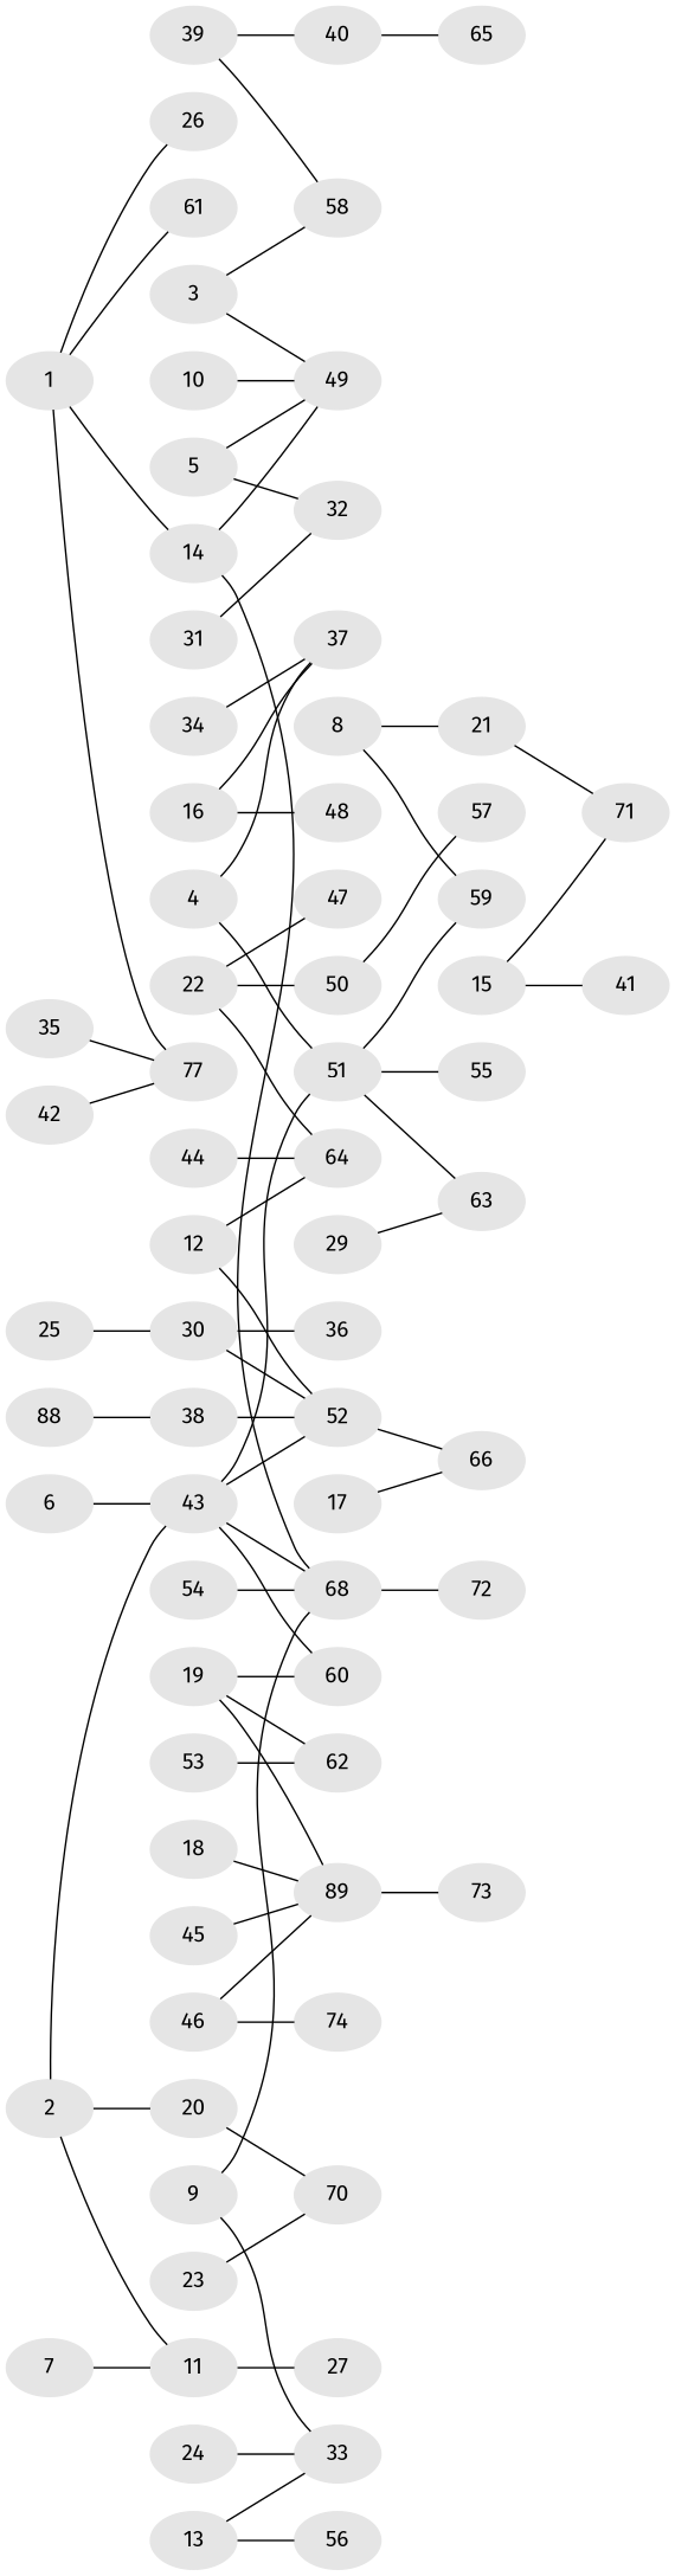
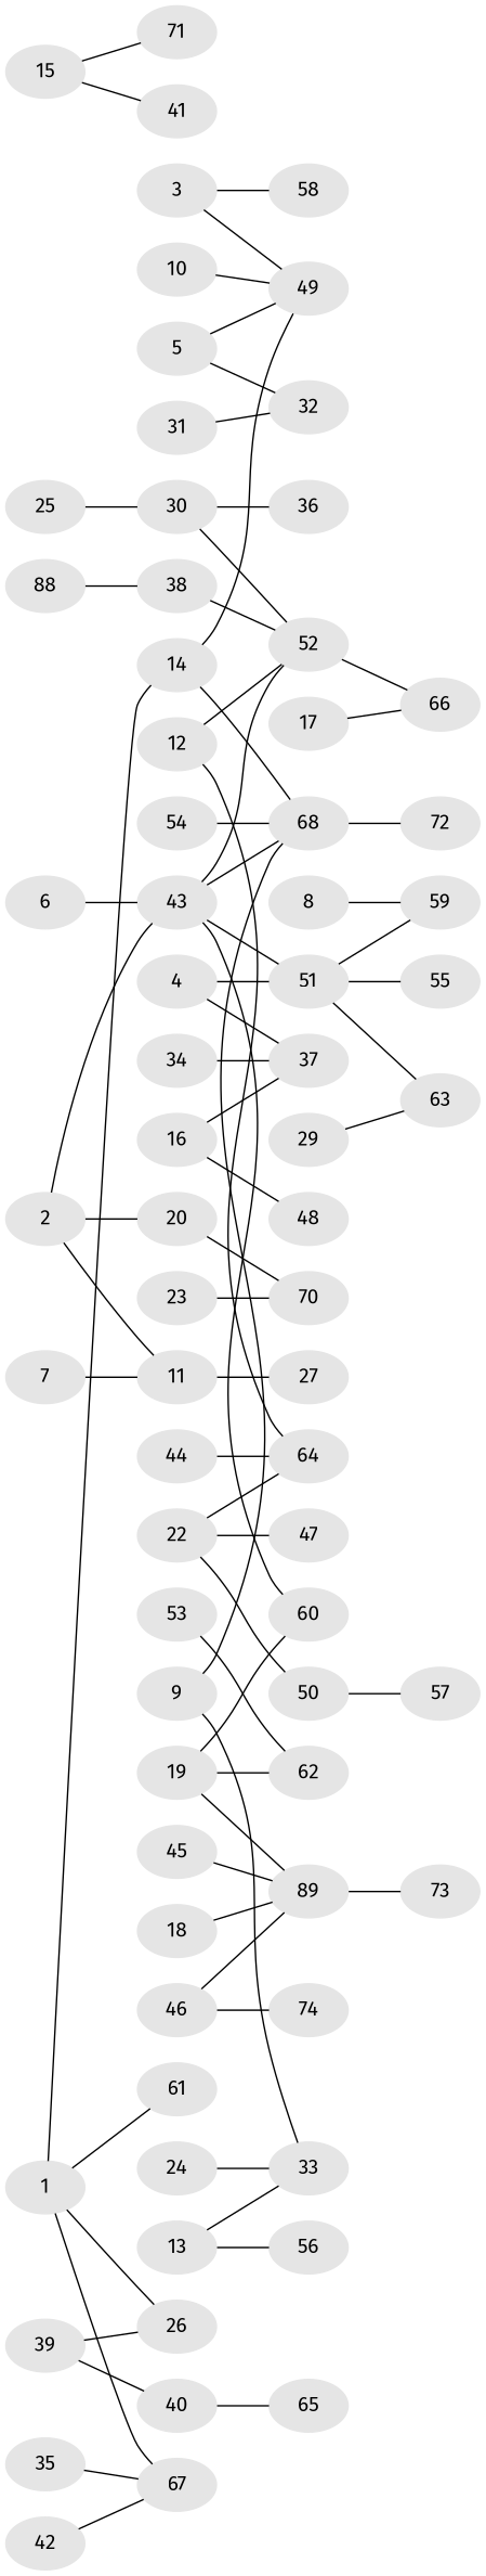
  graph {
    fontname="Fira Sans"
    rankdir=LR
    node [color=gray90 fontname="Fira Sans" style=filled]
    edge [fontname="Fira Sans" weight=1.0]
    1
    14
    26
    61
-   67 [label=77]
+   67
    49
    68
    2
    11
    20
    43
    27
    70
    51
    52
    60
    3
    58
    4
    37
    59
    63
    55
    5
    32
    6
    7
    8
-   21
    71
    9
    33
    72
    10
    12
    64
    66
    13
    56
    15
    41
    16
    48
    17
    n45 [label=89]
    18
    73
    19
    62
    22
    47
    50
    57
    23
    24
    25
    30
    36
    n59 [label=88]
    38
    29
    31
    34
    35
    39
    40
    65
    42
    44
    45
    46
    74
    53
    54
    1 -- 14
    1 -- 26
    1 -- 61
    1 -- 67
    14 -- 49
    14 -- 68
    68 -- 72
    2 -- 11
    2 -- 20
    2 -- 43
    11 -- 27
    20 -- 70
    43 -- 68
    43 -- 51
    43 -- 52
    43 -- 60
    51 -- 59
    51 -- 63
    51 -- 55
    52 -- 66
    3 -- 49
    3 -- 58
    4 -- 51
    4 -- 37
    5 -- 49
    5 -- 32
    6 -- 43
    7 -- 11
    8 -- 59
-   8 -- 21
-   21 -- 71
    9 -- 68
    9 -- 33
    10 -- 49
    12 -- 52
    12 -- 64
    13 -- 33
    13 -- 56
    15 -- 71
    15 -- 41
    16 -- 37
    16 -- 48
    17 -- 66
    n45 -- 73
    18 -- n45
    19 -- 60
    19 -- n45
    19 -- 62
    22 -- 64
    22 -- 47
    22 -- 50
    50 -- 57
    23 -- 70
    24 -- 33
    25 -- 30
    30 -- 52
    30 -- 36
    n59 -- 38
    38 -- 52
    29 -- 63
    31 -- 32
    34 -- 37
    35 -- 67
-   39 -- 58
+   39 -- 26
    39 -- 40
    40 -- 65
    42 -- 67
    44 -- 64
    45 -- n45
    46 -- n45
    46 -- 74
    53 -- 62
    54 -- 68
  }
